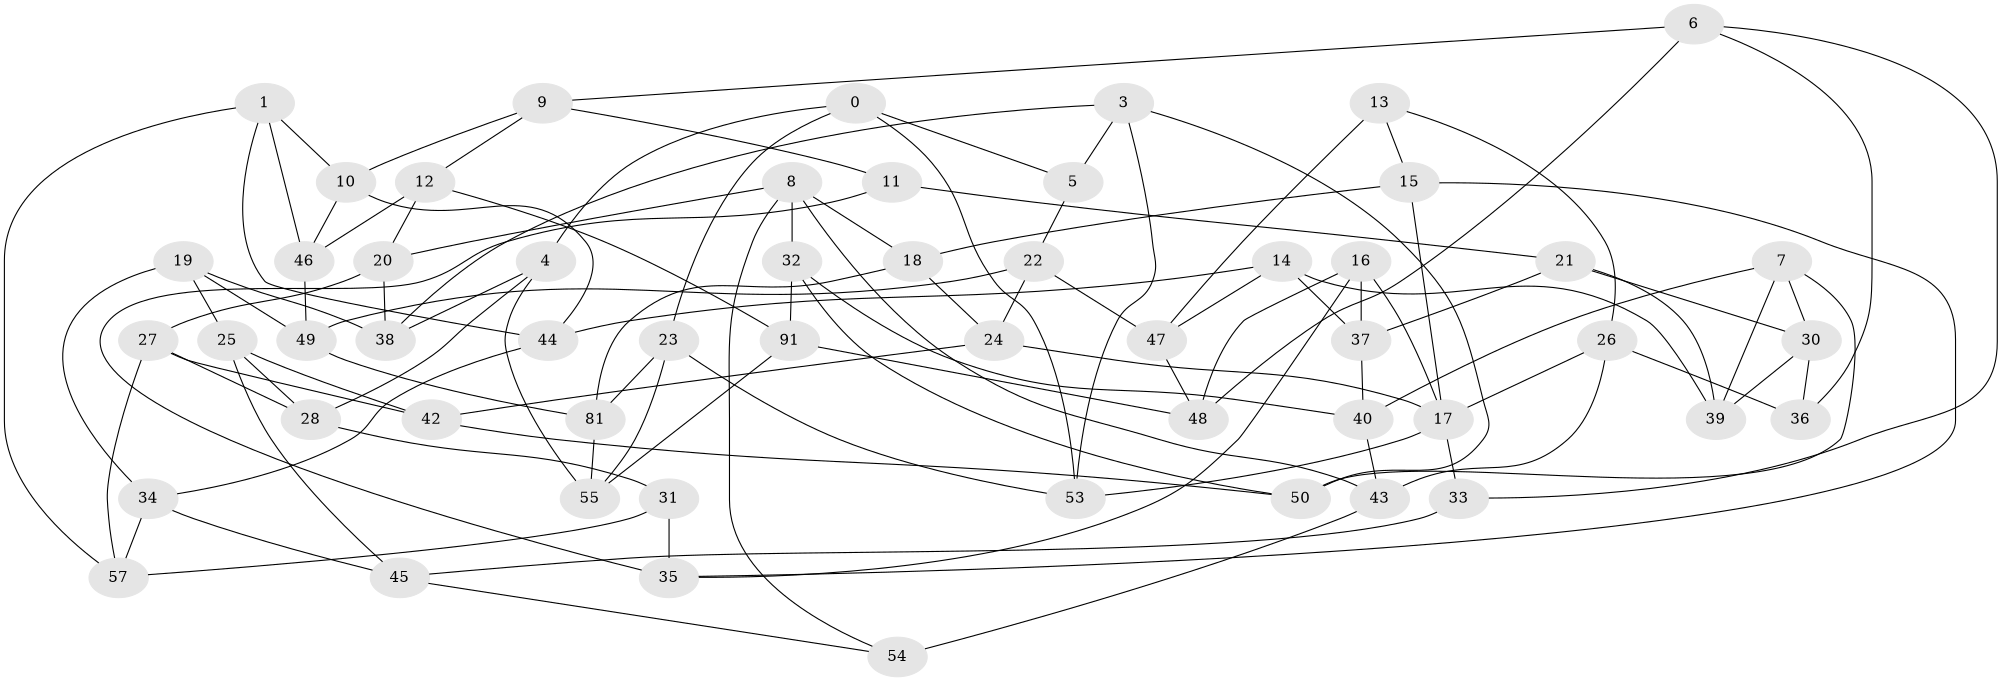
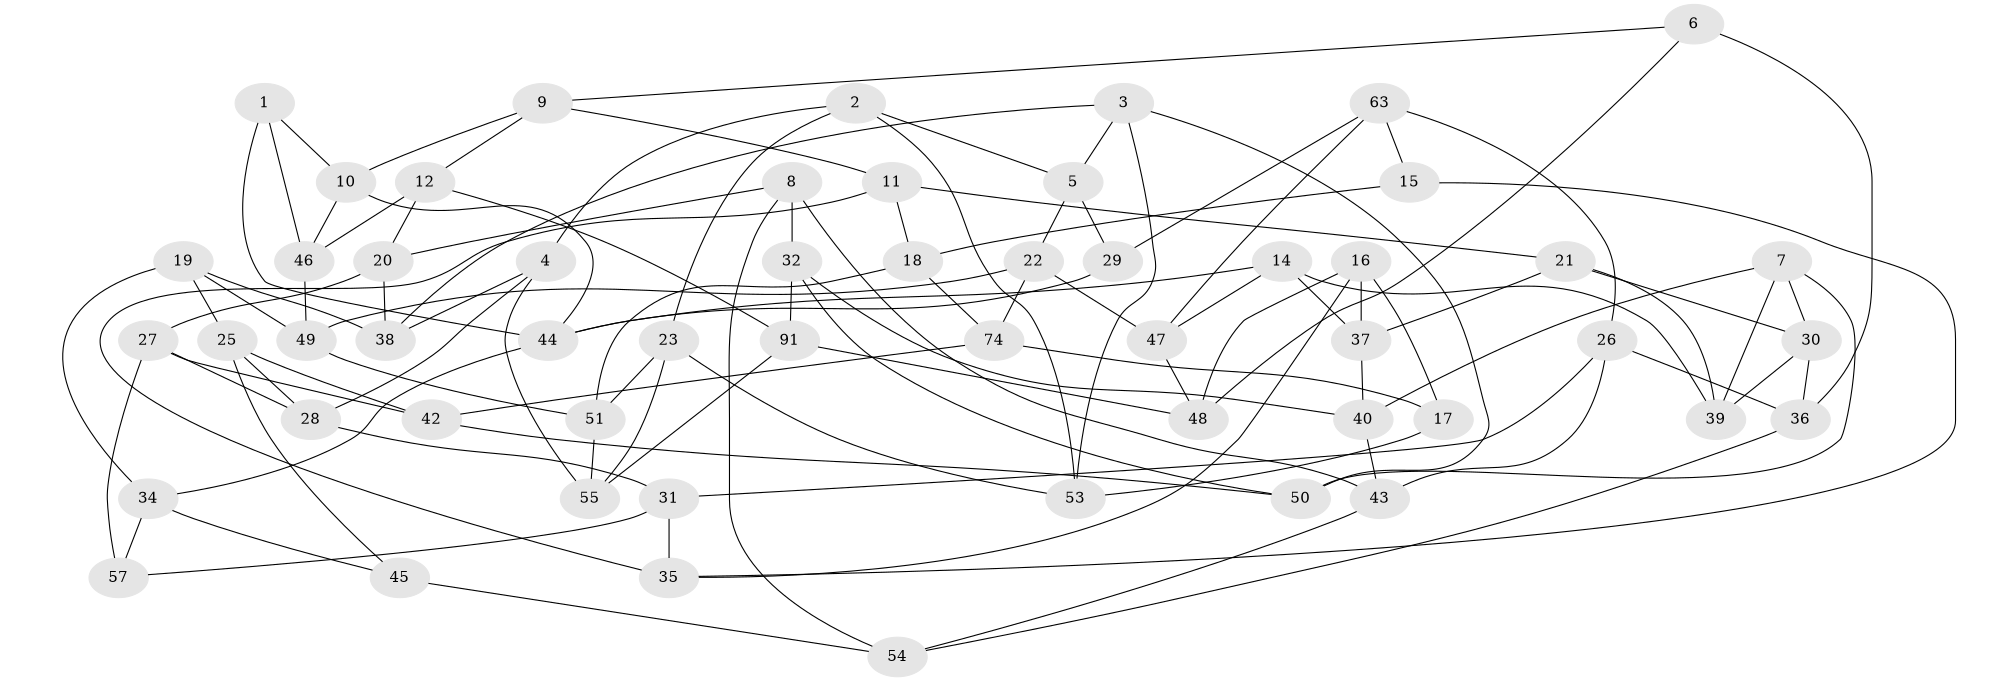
  graph {
    node [color=gray90 style=filled]
    1
    10
    44
    46
    n5 [label=57]
    34
    49
-   2 [label=0]
+   2
    4
    5
    23
    53
    38
    28
    55
    22
-   51 [label=81]
+   29
+   51
    3
    50
    31
    47
-   24
+   24 [label=74]
    6
    9
-   33
    36
    48
    11
    12
    45
    54
    7
    30
    39
    40
    43
    8
    20
    32
    27
    n42 [label=91]
    18
    21
    35
    37
-   13
+   13 [label=63]
    15
    26
    17
    14
    16
    42
    19
    25
    1 -- 10
    1 -- 44
    1 -- 46
-   1 -- n5
    10 -- 44
    10 -- 46
    44 -- 34
    46 -- 49
    34 -- n5
    34 -- 45
    49 -- 51
    2 -- 4
    2 -- 5
    2 -- 23
    2 -- 53
    4 -- 38
    4 -- 28
    4 -- 55
    5 -- 22
+   5 -- 29
    23 -- 53
    23 -- 55
    23 -- 51
    28 -- 31
    22 -- 49
    22 -- 47
    22 -- 24
+   29 -- 44
    51 -- 55
    3 -- 5
    3 -- 53
    3 -- 38
    3 -- 50
    31 -- n5
    31 -- 35
    47 -- 48
    24 -- 17
    24 -- 42
    6 -- 9
-   6 -- 33
    6 -- 36
    6 -- 48
    9 -- 10
    9 -- 11
    9 -- 12
-   33 -- 45
-   8 -- 18
+   36 -- 54
+   11 -- 18
    11 -- 21
    11 -- 35
    12 -- 46
    12 -- 20
    12 -- n42
    45 -- 54
    7 -- 50
    7 -- 30
    7 -- 39
    7 -- 40
    30 -- 36
    30 -- 39
    40 -- 43
    43 -- 54
    8 -- 54
    8 -- 43
    8 -- 20
    8 -- 32
    20 -- 38
    20 -- 27
    32 -- 50
    32 -- 40
    32 -- n42
    27 -- n5
    27 -- 28
    27 -- 42
    n42 -- 55
    n42 -- 48
    18 -- 51
    18 -- 24
    21 -- 30
    21 -- 39
    21 -- 37
    37 -- 40
+   13 -- 29
    13 -- 47
    13 -- 15
    13 -- 26
    15 -- 18
    15 -- 35
-   15 -- 17
-   26 -- 17
+   26 -- 31
    26 -- 36
    26 -- 43
    17 -- 53
-   17 -- 33
    14 -- 44
    14 -- 47
    14 -- 39
    14 -- 37
    16 -- 48
    16 -- 35
    16 -- 37
    16 -- 17
    42 -- 50
    19 -- 34
    19 -- 49
    19 -- 38
    19 -- 25
    25 -- 28
    25 -- 45
    25 -- 42
  }
